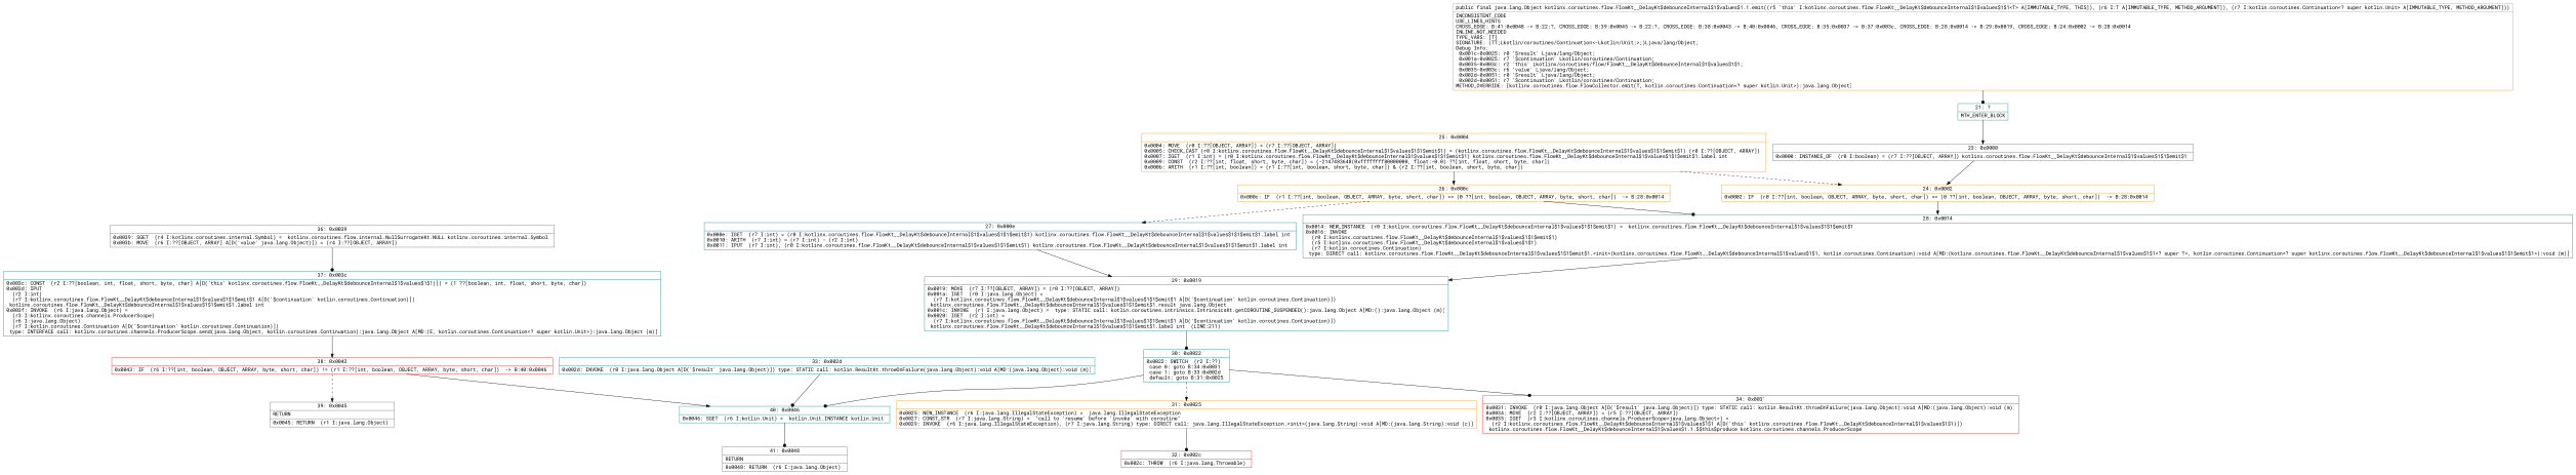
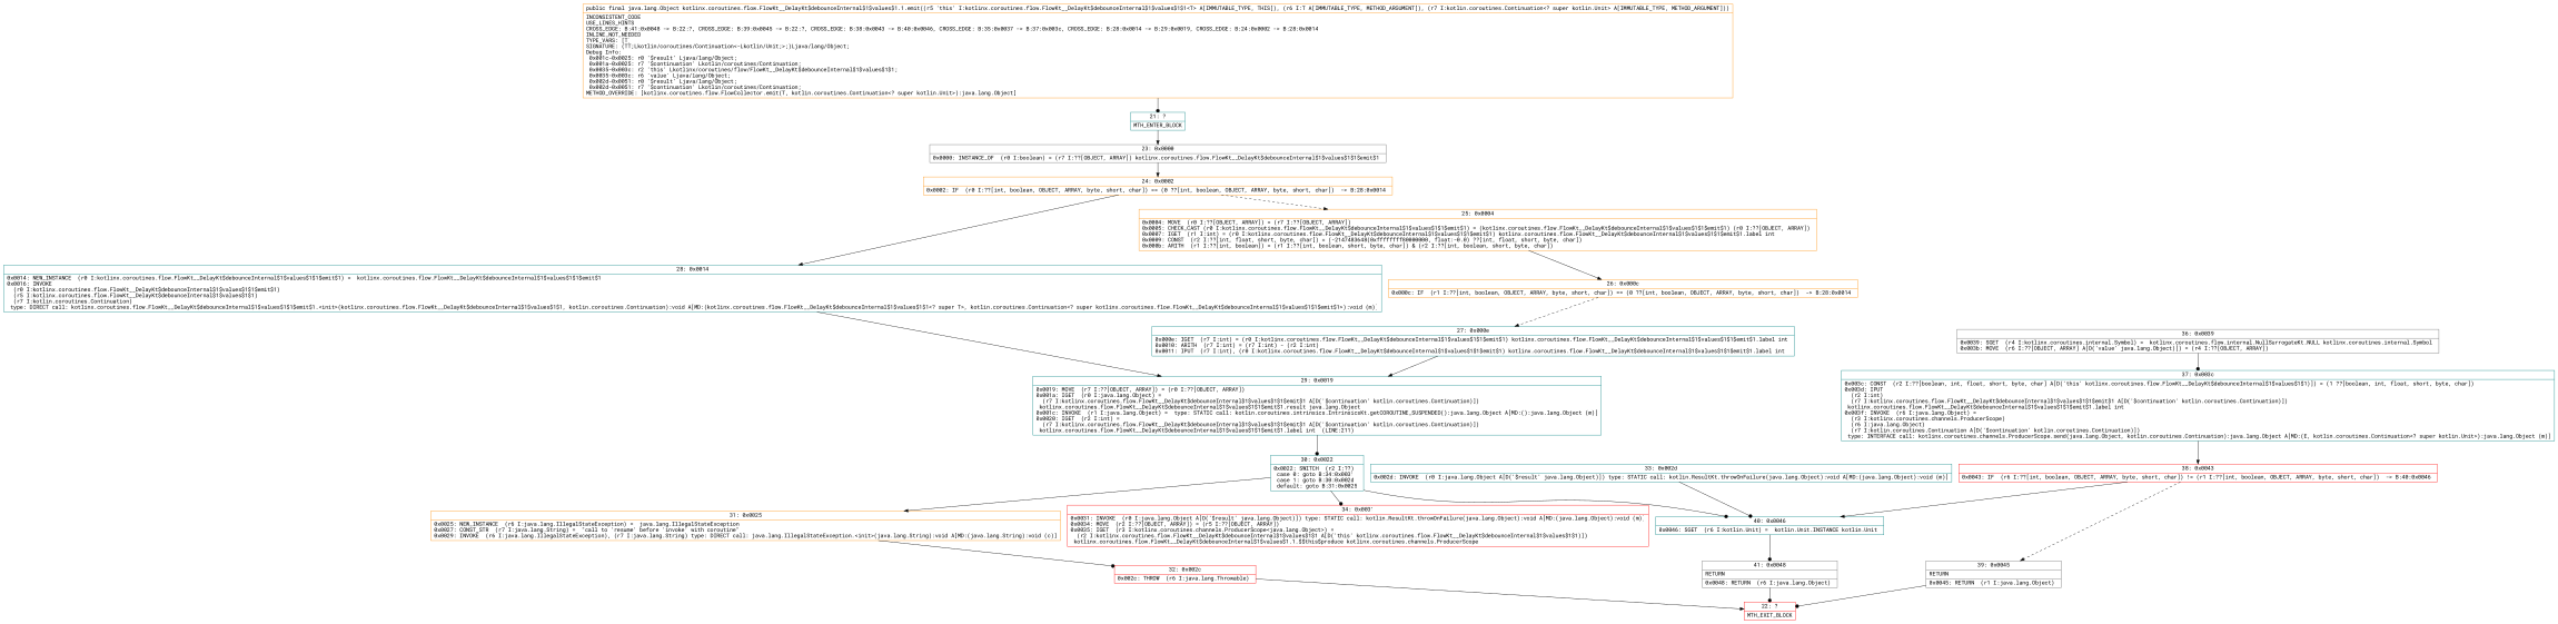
  digraph {
    fontname="Roboto Mono"
    node [color=teal fontname="Roboto Mono" shape=record]
    edge [arrowhead=normal fontname="Roboto Mono"]
    n1 [label="{21\:\ ?|MTH_ENTER_BLOCK\l}"]
    n2 [color=gray40 label="{23\:\ 0x0000|0x0000: INSTANCE_OF  (r0 I:boolean) = (r7 I:??[OBJECT, ARRAY]) kotlinx.coroutines.flow.FlowKt__DelayKt$debounceInternal$1$values$1$1$emit$1 \l}"]
    n3 [color=darkorange label="{24\:\ 0x0002|0x0002: IF  (r0 I:??[int, boolean, OBJECT, ARRAY, byte, short, char]) == (0 ??[int, boolean, OBJECT, ARRAY, byte, short, char])  \-\> B:28:0x0014 \l}"]
    n4 [color=darkorange label="{25\:\ 0x0004|0x0004: MOVE  (r0 I:??[OBJECT, ARRAY]) = (r7 I:??[OBJECT, ARRAY]) \l0x0005: CHECK_CAST (r0 I:kotlinx.coroutines.flow.FlowKt__DelayKt$debounceInternal$1$values$1$1$emit$1) = (kotlinx.coroutines.flow.FlowKt__DelayKt$debounceInternal$1$values$1$1$emit$1) (r0 I:??[OBJECT, ARRAY]) \l0x0007: IGET  (r1 I:int) = (r0 I:kotlinx.coroutines.flow.FlowKt__DelayKt$debounceInternal$1$values$1$1$emit$1) kotlinx.coroutines.flow.FlowKt__DelayKt$debounceInternal$1$values$1$1$emit$1.label int \l0x0009: CONST  (r2 I:??[int, float, short, byte, char]) = (\-2147483648(0xffffffff80000000, float:\-0.0) ??[int, float, short, byte, char]) \l0x000b: ARITH  (r1 I:??[int, boolean]) = (r1 I:??[int, boolean, short, byte, char]) & (r2 I:??[int, boolean, short, byte, char]) \l}"]
    n5 [label="{28\:\ 0x0014|0x0014: NEW_INSTANCE  (r0 I:kotlinx.coroutines.flow.FlowKt__DelayKt$debounceInternal$1$values$1$1$emit$1) =  kotlinx.coroutines.flow.FlowKt__DelayKt$debounceInternal$1$values$1$1$emit$1 \l0x0016: INVOKE  \l  (r0 I:kotlinx.coroutines.flow.FlowKt__DelayKt$debounceInternal$1$values$1$1$emit$1)\l  (r5 I:kotlinx.coroutines.flow.FlowKt__DelayKt$debounceInternal$1$values$1$1)\l  (r7 I:kotlin.coroutines.Continuation)\l type: DIRECT call: kotlinx.coroutines.flow.FlowKt__DelayKt$debounceInternal$1$values$1$1$emit$1.\<init\>(kotlinx.coroutines.flow.FlowKt__DelayKt$debounceInternal$1$values$1$1, kotlin.coroutines.Continuation):void A[MD:(kotlinx.coroutines.flow.FlowKt__DelayKt$debounceInternal$1$values$1$1\<? super T\>, kotlin.coroutines.Continuation\<? super kotlinx.coroutines.flow.FlowKt__DelayKt$debounceInternal$1$values$1$1$emit$1\>):void (m)]\l}"]
    n6 [color=darkorange label="{26\:\ 0x000c|0x000c: IF  (r1 I:??[int, boolean, OBJECT, ARRAY, byte, short, char]) == (0 ??[int, boolean, OBJECT, ARRAY, byte, short, char])  \-\> B:28:0x0014 \l}"]
    n7 [label="{29\:\ 0x0019|0x0019: MOVE  (r7 I:??[OBJECT, ARRAY]) = (r0 I:??[OBJECT, ARRAY]) \l0x001a: IGET  (r0 I:java.lang.Object) = \l  (r7 I:kotlinx.coroutines.flow.FlowKt__DelayKt$debounceInternal$1$values$1$1$emit$1 A[D('$continuation' kotlin.coroutines.Continuation)])\l kotlinx.coroutines.flow.FlowKt__DelayKt$debounceInternal$1$values$1$1$emit$1.result java.lang.Object \l0x001c: INVOKE  (r1 I:java.lang.Object) =  type: STATIC call: kotlin.coroutines.intrinsics.IntrinsicsKt.getCOROUTINE_SUSPENDED():java.lang.Object A[MD:():java.lang.Object (m)]\l0x0020: IGET  (r2 I:int) = \l  (r7 I:kotlinx.coroutines.flow.FlowKt__DelayKt$debounceInternal$1$values$1$1$emit$1 A[D('$continuation' kotlin.coroutines.Continuation)])\l kotlinx.coroutines.flow.FlowKt__DelayKt$debounceInternal$1$values$1$1$emit$1.label int  (LINE:211)\l}"]
    n8 [label="{27\:\ 0x000e|0x000e: IGET  (r7 I:int) = (r0 I:kotlinx.coroutines.flow.FlowKt__DelayKt$debounceInternal$1$values$1$1$emit$1) kotlinx.coroutines.flow.FlowKt__DelayKt$debounceInternal$1$values$1$1$emit$1.label int \l0x0010: ARITH  (r7 I:int) = (r7 I:int) \- (r2 I:int) \l0x0011: IPUT  (r7 I:int), (r0 I:kotlinx.coroutines.flow.FlowKt__DelayKt$debounceInternal$1$values$1$1$emit$1) kotlinx.coroutines.flow.FlowKt__DelayKt$debounceInternal$1$values$1$1$emit$1.label int \l}"]
-   n9 [label="{30\:\ 0x0022|0x0022: SWITCH  (r2 I:??)\l case 0: goto B:34:0x0031\l case 1: goto B:33:0x002d\l default: goto B:31:0x0025 \l}"]
+   n9 [label="{30\:\ 0x0022|0x0022: SWITCH  (r2 I:??)\l case 0: goto B:34:0x0031\l case 1: goto B:30:0x002d\l default: goto B:31:0x0025 \l}"]
    n10 [color=darkorange label="{31\:\ 0x0025|0x0025: NEW_INSTANCE  (r6 I:java.lang.IllegalStateException) =  java.lang.IllegalStateException \l0x0027: CONST_STR  (r7 I:java.lang.String) =  \"call to 'resume' before 'invoke' with coroutine\" \l0x0029: INVOKE  (r6 I:java.lang.IllegalStateException), (r7 I:java.lang.String) type: DIRECT call: java.lang.IllegalStateException.\<init\>(java.lang.String):void A[MD:(java.lang.String):void (c)]\l}"]
    n11 [color=red label="{34\:\ 0x0031|0x0031: INVOKE  (r0 I:java.lang.Object A[D('$result' java.lang.Object)]) type: STATIC call: kotlin.ResultKt.throwOnFailure(java.lang.Object):void A[MD:(java.lang.Object):void (m)]\l0x0034: MOVE  (r2 I:??[OBJECT, ARRAY]) = (r5 I:??[OBJECT, ARRAY]) \l0x0035: IGET  (r3 I:kotlinx.coroutines.channels.ProducerScope\<java.lang.Object\>) = \l  (r2 I:kotlinx.coroutines.flow.FlowKt__DelayKt$debounceInternal$1$values$1$1 A[D('this' kotlinx.coroutines.flow.FlowKt__DelayKt$debounceInternal$1$values$1$1)])\l kotlinx.coroutines.flow.FlowKt__DelayKt$debounceInternal$1$values$1.1.$$this$produce kotlinx.coroutines.channels.ProducerScope \l}"]
    n12 [label="{40\:\ 0x0046|0x0046: SGET  (r6 I:kotlin.Unit) =  kotlin.Unit.INSTANCE kotlin.Unit \l}"]
    n13 [color=red label="{32\:\ 0x002c|0x002c: THROW  (r6 I:java.lang.Throwable) \l}"]
    n14 [label="{33\:\ 0x002d|0x002d: INVOKE  (r0 I:java.lang.Object A[D('$result' java.lang.Object)]) type: STATIC call: kotlin.ResultKt.throwOnFailure(java.lang.Object):void A[MD:(java.lang.Object):void (m)]\l}"]
+   n15 [color=red label="{22\:\ ?|MTH_EXIT_BLOCK\l}"]
    n16 [color=gray40 label="{41\:\ 0x0048|RETURN\l|0x0048: RETURN  (r6 I:java.lang.Object) \l}"]
    n17 [color=gray40 label="{36\:\ 0x0039|0x0039: SGET  (r4 I:kotlinx.coroutines.internal.Symbol) =  kotlinx.coroutines.flow.internal.NullSurrogateKt.NULL kotlinx.coroutines.internal.Symbol \l0x003b: MOVE  (r6 I:??[OBJECT, ARRAY] A[D('value' java.lang.Object)]) = (r4 I:??[OBJECT, ARRAY]) \l}"]
    n18 [label="{37\:\ 0x003c|0x003c: CONST  (r2 I:??[boolean, int, float, short, byte, char] A[D('this' kotlinx.coroutines.flow.FlowKt__DelayKt$debounceInternal$1$values$1$1)]) = (1 ??[boolean, int, float, short, byte, char]) \l0x003d: IPUT  \l  (r2 I:int)\l  (r7 I:kotlinx.coroutines.flow.FlowKt__DelayKt$debounceInternal$1$values$1$1$emit$1 A[D('$continuation' kotlin.coroutines.Continuation)])\l kotlinx.coroutines.flow.FlowKt__DelayKt$debounceInternal$1$values$1$1$emit$1.label int \l0x003f: INVOKE  (r6 I:java.lang.Object) = \l  (r3 I:kotlinx.coroutines.channels.ProducerScope)\l  (r6 I:java.lang.Object)\l  (r7 I:kotlin.coroutines.Continuation A[D('$continuation' kotlin.coroutines.Continuation)])\l type: INTERFACE call: kotlinx.coroutines.channels.ProducerScope.send(java.lang.Object, kotlin.coroutines.Continuation):java.lang.Object A[MD:(E, kotlin.coroutines.Continuation\<? super kotlin.Unit\>):java.lang.Object (m)]\l}"]
    n19 [color=red label="{38\:\ 0x0043|0x0043: IF  (r6 I:??[int, boolean, OBJECT, ARRAY, byte, short, char]) != (r1 I:??[int, boolean, OBJECT, ARRAY, byte, short, char])  \-\> B:40:0x0046 \l}"]
    n20 [color=gray40 label="{39\:\ 0x0045|RETURN\l|0x0045: RETURN  (r1 I:java.lang.Object) \l}"]
    n21 [color=darkorange label="{public final java.lang.Object kotlinx.coroutines.flow.FlowKt__DelayKt$debounceInternal$1$values$1.1.emit((r5 'this' I:kotlinx.coroutines.flow.FlowKt__DelayKt$debounceInternal$1$values$1$1\<T\> A[IMMUTABLE_TYPE, THIS]), (r6 I:T A[IMMUTABLE_TYPE, METHOD_ARGUMENT]), (r7 I:kotlin.coroutines.Continuation\<? super kotlin.Unit\> A[IMMUTABLE_TYPE, METHOD_ARGUMENT]))  | INCONSISTENT_CODE\lUSE_LINES_HINTS\lCROSS_EDGE: B:41:0x0048 \-\> B:22:?, CROSS_EDGE: B:39:0x0045 \-\> B:22:?, CROSS_EDGE: B:38:0x0043 \-\> B:40:0x0046, CROSS_EDGE: B:35:0x0037 \-\> B:37:0x003c, CROSS_EDGE: B:28:0x0014 \-\> B:29:0x0019, CROSS_EDGE: B:24:0x0002 \-\> B:28:0x0014\lINLINE_NOT_NEEDED\lTYPE_VARS: [T]\lSIGNATURE: (TT;Lkotlin\/coroutines\/Continuation\<\-Lkotlin\/Unit;\>;)Ljava\/lang\/Object;\lDebug Info:\l  0x001c\-0x0025: r0 '$result' Ljava\/lang\/Object;\l  0x001a\-0x0025: r7 '$continuation' Lkotlin\/coroutines\/Continuation;\l  0x0035\-0x003c: r2 'this' Lkotlinx\/coroutines\/flow\/FlowKt__DelayKt$debounceInternal$1$values$1$1;\l  0x0035\-0x003c: r6 'value' Ljava\/lang\/Object;\l  0x002d\-0x0051: r0 '$result' Ljava\/lang\/Object;\l  0x002d\-0x0051: r7 '$continuation' Lkotlin\/coroutines\/Continuation;\lMETHOD_OVERRIDE: [kotlinx.coroutines.flow.FlowCollector.emit(T, kotlin.coroutines.Continuation\<? super kotlin.Unit\>):java.lang.Object]\l}"]
    n1 -> n2
    n2 -> n3
-   n4 -> n3 [style=dashed]
+   n3 -> n4 [style=dashed]
    n3 -> n5
    n4 -> n6
    n5 -> n7
-   n6 -> n5 [arrowhead=dot]
    n6 -> n8 [style=dashed]
    n7 -> n9 [arrowhead=dot]
    n8 -> n7
-   n9 -> n10 [style=dashed]
+   n9 -> n10
    n9 -> n11 [arrowhead=dot]
    n9 -> n12 [arrowhead=dot]
    n10 -> n13 [arrowhead=dot]
    n12 -> n16 [arrowhead=dot]
+   n13 -> n15
    n14 -> n12 [arrowhead=dot]
+   n16 -> n15 [arrowhead=dot]
    n17 -> n18 [arrowhead=dot]
    n18 -> n19
    n19 -> n12
    n19 -> n20 [style=dashed]
+   n20 -> n15 [arrowhead=dot]
    n21 -> n1 [arrowhead=dot]
  }
